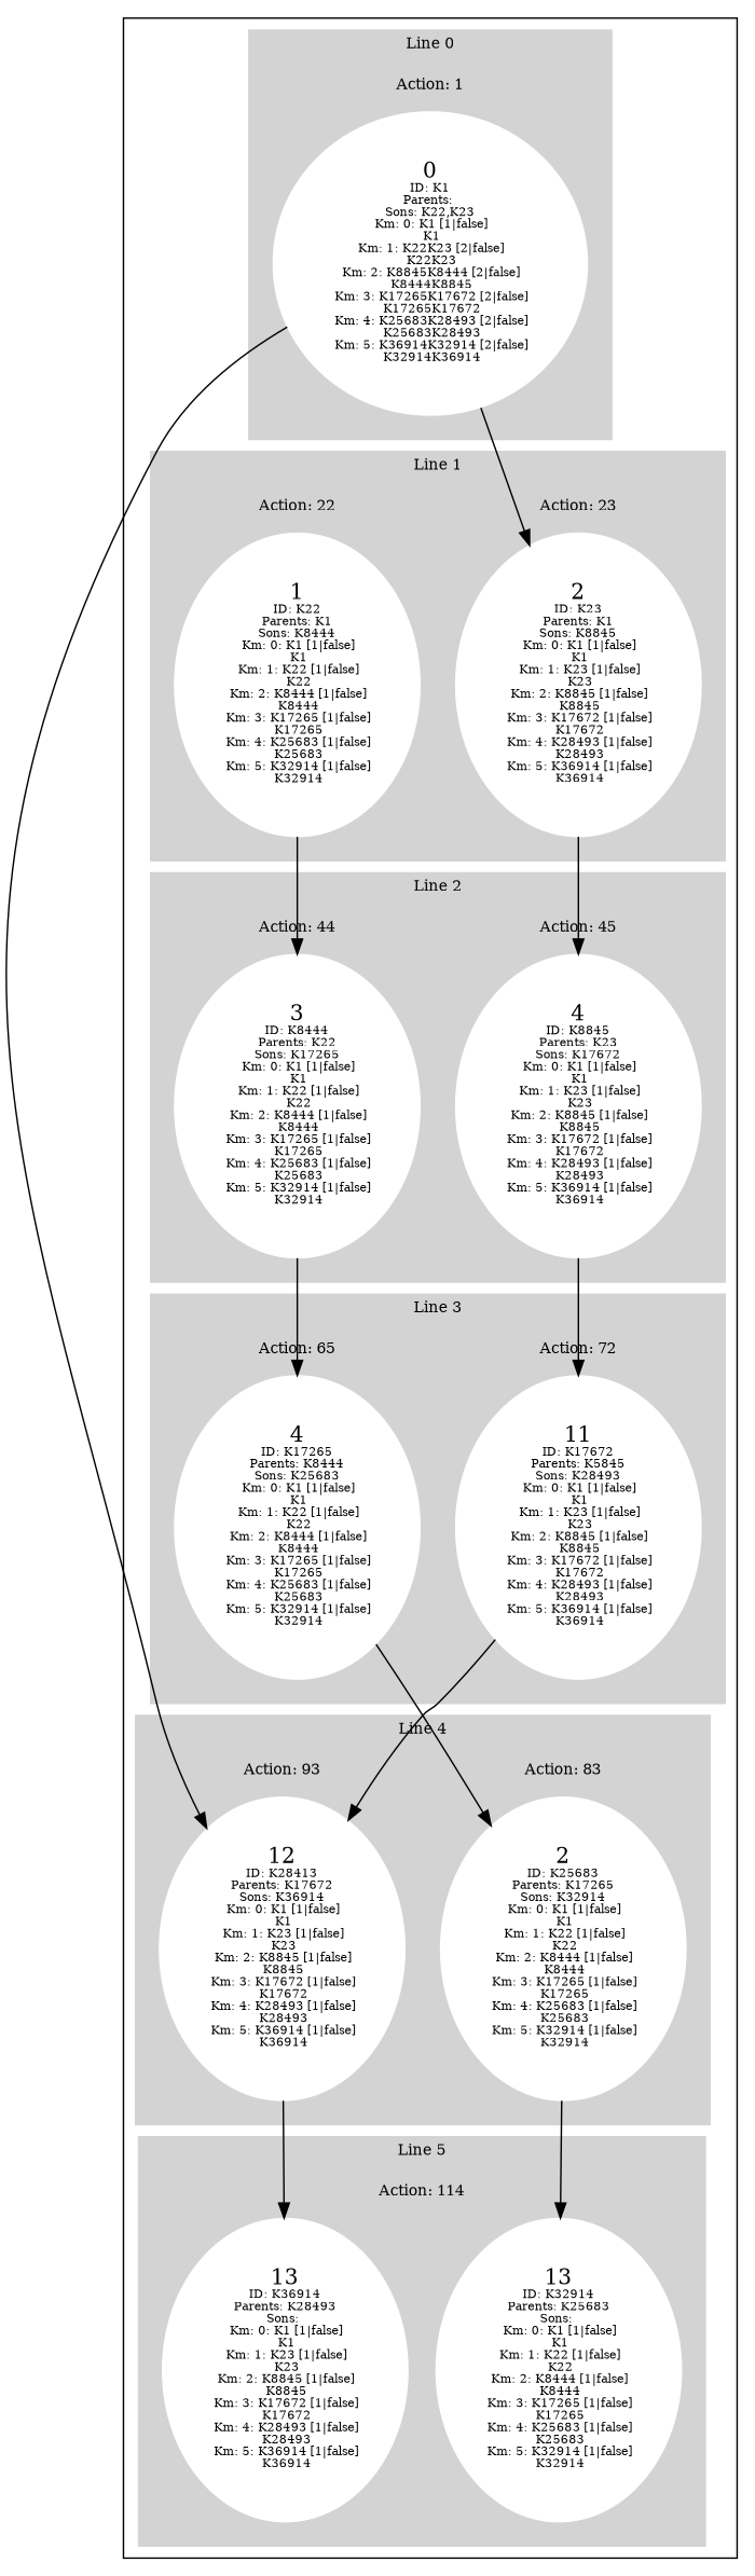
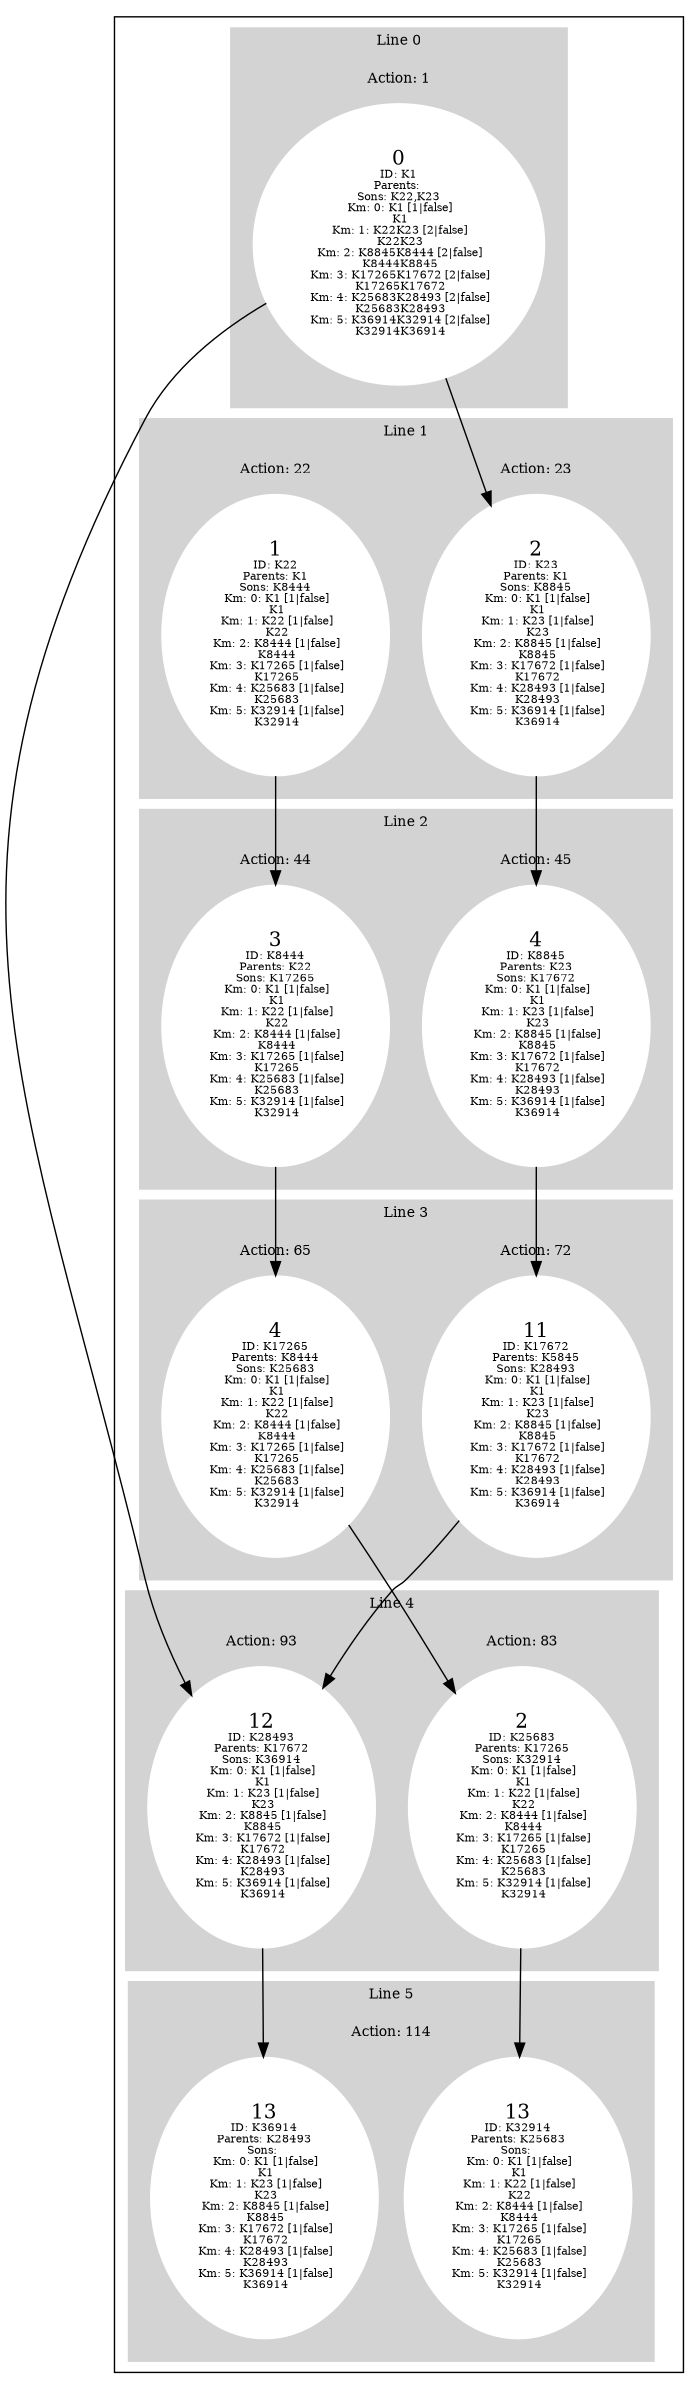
  digraph {
    node [color=white style=filled]
    n1 [label=<0<BR /><FONT POINT-SIZE="8">ID: K1</FONT><BR /><FONT POINT-SIZE="8">Parents: </FONT><BR /><FONT POINT-SIZE="8">Sons: K22,K23</FONT><BR /><FONT POINT-SIZE="8"> Km: 0: K1 [1|false]<BR /> K1</FONT><BR /><FONT POINT-SIZE="8"> Km: 1: K22K23 [2|false]<BR /> K22K23</FONT><BR /><FONT POINT-SIZE="8"> Km: 2: K8845K8444 [2|false]<BR /> K8444K8845</FONT><BR /><FONT POINT-SIZE="8"> Km: 3: K17265K17672 [2|false]<BR /> K17265K17672</FONT><BR /><FONT POINT-SIZE="8"> Km: 4: K25683K28493 [2|false]<BR /> K25683K28493</FONT><BR /><FONT POINT-SIZE="8"> Km: 5: K36914K32914 [2|false]<BR /> K32914K36914</FONT>>]
    n2 [label=<2<BR /><FONT POINT-SIZE="8">ID: K25683</FONT><BR /><FONT POINT-SIZE="8">Parents: K17265</FONT><BR /><FONT POINT-SIZE="8">Sons: K32914</FONT><BR /><FONT POINT-SIZE="8"> Km: 0: K1 [1|false]<BR /> K1</FONT><BR /><FONT POINT-SIZE="8"> Km: 1: K22 [1|false]<BR /> K22</FONT><BR /><FONT POINT-SIZE="8"> Km: 2: K8444 [1|false]<BR /> K8444</FONT><BR /><FONT POINT-SIZE="8"> Km: 3: K17265 [1|false]<BR /> K17265</FONT><BR /><FONT POINT-SIZE="8"> Km: 4: K25683 [1|false]<BR /> K25683</FONT><BR /><FONT POINT-SIZE="8"> Km: 5: K32914 [1|false]<BR /> K32914</FONT>>]
-   n3 [label=<12<BR /><FONT POINT-SIZE="8">ID: K28413</FONT><BR /><FONT POINT-SIZE="8">Parents: K17672</FONT><BR /><FONT POINT-SIZE="8">Sons: K36914</FONT><BR /><FONT POINT-SIZE="8"> Km: 0: K1 [1|false]<BR /> K1</FONT><BR /><FONT POINT-SIZE="8"> Km: 1: K23 [1|false]<BR /> K23</FONT><BR /><FONT POINT-SIZE="8"> Km: 2: K8845 [1|false]<BR /> K8845</FONT><BR /><FONT POINT-SIZE="8"> Km: 3: K17672 [1|false]<BR /> K17672</FONT><BR /><FONT POINT-SIZE="8"> Km: 4: K28493 [1|false]<BR /> K28493</FONT><BR /><FONT POINT-SIZE="8"> Km: 5: K36914 [1|false]<BR /> K36914</FONT>>]
+   n3 [label=<12<BR /><FONT POINT-SIZE="8">ID: K28493</FONT><BR /><FONT POINT-SIZE="8">Parents: K17672</FONT><BR /><FONT POINT-SIZE="8">Sons: K36914</FONT><BR /><FONT POINT-SIZE="8"> Km: 0: K1 [1|false]<BR /> K1</FONT><BR /><FONT POINT-SIZE="8"> Km: 1: K23 [1|false]<BR /> K23</FONT><BR /><FONT POINT-SIZE="8"> Km: 2: K8845 [1|false]<BR /> K8845</FONT><BR /><FONT POINT-SIZE="8"> Km: 3: K17672 [1|false]<BR /> K17672</FONT><BR /><FONT POINT-SIZE="8"> Km: 4: K28493 [1|false]<BR /> K28493</FONT><BR /><FONT POINT-SIZE="8"> Km: 5: K36914 [1|false]<BR /> K36914</FONT>>]
    n4 [label=<4<BR /><FONT POINT-SIZE="8">ID: K8845</FONT><BR /><FONT POINT-SIZE="8">Parents: K23</FONT><BR /><FONT POINT-SIZE="8">Sons: K17672</FONT><BR /><FONT POINT-SIZE="8"> Km: 0: K1 [1|false]<BR /> K1</FONT><BR /><FONT POINT-SIZE="8"> Km: 1: K23 [1|false]<BR /> K23</FONT><BR /><FONT POINT-SIZE="8"> Km: 2: K8845 [1|false]<BR /> K8845</FONT><BR /><FONT POINT-SIZE="8"> Km: 3: K17672 [1|false]<BR /> K17672</FONT><BR /><FONT POINT-SIZE="8"> Km: 4: K28493 [1|false]<BR /> K28493</FONT><BR /><FONT POINT-SIZE="8"> Km: 5: K36914 [1|false]<BR /> K36914</FONT>>]
    n5 [label=<3<BR /><FONT POINT-SIZE="8">ID: K8444</FONT><BR /><FONT POINT-SIZE="8">Parents: K22</FONT><BR /><FONT POINT-SIZE="8">Sons: K17265</FONT><BR /><FONT POINT-SIZE="8"> Km: 0: K1 [1|false]<BR /> K1</FONT><BR /><FONT POINT-SIZE="8"> Km: 1: K22 [1|false]<BR /> K22</FONT><BR /><FONT POINT-SIZE="8"> Km: 2: K8444 [1|false]<BR /> K8444</FONT><BR /><FONT POINT-SIZE="8"> Km: 3: K17265 [1|false]<BR /> K17265</FONT><BR /><FONT POINT-SIZE="8"> Km: 4: K25683 [1|false]<BR /> K25683</FONT><BR /><FONT POINT-SIZE="8"> Km: 5: K32914 [1|false]<BR /> K32914</FONT>>]
    n6 [label=<4<BR /><FONT POINT-SIZE="8">ID: K17265</FONT><BR /><FONT POINT-SIZE="8">Parents: K8444</FONT><BR /><FONT POINT-SIZE="8">Sons: K25683</FONT><BR /><FONT POINT-SIZE="8"> Km: 0: K1 [1|false]<BR /> K1</FONT><BR /><FONT POINT-SIZE="8"> Km: 1: K22 [1|false]<BR /> K22</FONT><BR /><FONT POINT-SIZE="8"> Km: 2: K8444 [1|false]<BR /> K8444</FONT><BR /><FONT POINT-SIZE="8"> Km: 3: K17265 [1|false]<BR /> K17265</FONT><BR /><FONT POINT-SIZE="8"> Km: 4: K25683 [1|false]<BR /> K25683</FONT><BR /><FONT POINT-SIZE="8"> Km: 5: K32914 [1|false]<BR /> K32914</FONT>>]
    n7 [label=<11<BR /><FONT POINT-SIZE="8">ID: K17672</FONT><BR /><FONT POINT-SIZE="8">Parents: K5845</FONT><BR /><FONT POINT-SIZE="8">Sons: K28493</FONT><BR /><FONT POINT-SIZE="8"> Km: 0: K1 [1|false]<BR /> K1</FONT><BR /><FONT POINT-SIZE="8"> Km: 1: K23 [1|false]<BR /> K23</FONT><BR /><FONT POINT-SIZE="8"> Km: 2: K8845 [1|false]<BR /> K8845</FONT><BR /><FONT POINT-SIZE="8"> Km: 3: K17672 [1|false]<BR /> K17672</FONT><BR /><FONT POINT-SIZE="8"> Km: 4: K28493 [1|false]<BR /> K28493</FONT><BR /><FONT POINT-SIZE="8"> Km: 5: K36914 [1|false]<BR /> K36914</FONT>>]
    n8 [label=<13<BR /><FONT POINT-SIZE="8">ID: K36914</FONT><BR /><FONT POINT-SIZE="8">Parents: K28493</FONT><BR /><FONT POINT-SIZE="8">Sons: </FONT><BR /><FONT POINT-SIZE="8"> Km: 0: K1 [1|false]<BR /> K1</FONT><BR /><FONT POINT-SIZE="8"> Km: 1: K23 [1|false]<BR /> K23</FONT><BR /><FONT POINT-SIZE="8"> Km: 2: K8845 [1|false]<BR /> K8845</FONT><BR /><FONT POINT-SIZE="8"> Km: 3: K17672 [1|false]<BR /> K17672</FONT><BR /><FONT POINT-SIZE="8"> Km: 4: K28493 [1|false]<BR /> K28493</FONT><BR /><FONT POINT-SIZE="8"> Km: 5: K36914 [1|false]<BR /> K36914</FONT>>]
    n9 [label=<13<BR /><FONT POINT-SIZE="8">ID: K32914</FONT><BR /><FONT POINT-SIZE="8">Parents: K25683</FONT><BR /><FONT POINT-SIZE="8">Sons: </FONT><BR /><FONT POINT-SIZE="8"> Km: 0: K1 [1|false]<BR /> K1</FONT><BR /><FONT POINT-SIZE="8"> Km: 1: K22 [1|false]<BR /> K22</FONT><BR /><FONT POINT-SIZE="8"> Km: 2: K8444 [1|false]<BR /> K8444</FONT><BR /><FONT POINT-SIZE="8"> Km: 3: K17265 [1|false]<BR /> K17265</FONT><BR /><FONT POINT-SIZE="8"> Km: 4: K25683 [1|false]<BR /> K25683</FONT><BR /><FONT POINT-SIZE="8"> Km: 5: K32914 [1|false]<BR /> K32914</FONT>>]
    n10 [label=<1<BR /><FONT POINT-SIZE="8">ID: K22</FONT><BR /><FONT POINT-SIZE="8">Parents: K1</FONT><BR /><FONT POINT-SIZE="8">Sons: K8444</FONT><BR /><FONT POINT-SIZE="8"> Km: 0: K1 [1|false]<BR /> K1</FONT><BR /><FONT POINT-SIZE="8"> Km: 1: K22 [1|false]<BR /> K22</FONT><BR /><FONT POINT-SIZE="8"> Km: 2: K8444 [1|false]<BR /> K8444</FONT><BR /><FONT POINT-SIZE="8"> Km: 3: K17265 [1|false]<BR /> K17265</FONT><BR /><FONT POINT-SIZE="8"> Km: 4: K25683 [1|false]<BR /> K25683</FONT><BR /><FONT POINT-SIZE="8"> Km: 5: K32914 [1|false]<BR /> K32914</FONT>>]
    n11 [label=<2<BR /><FONT POINT-SIZE="8">ID: K23</FONT><BR /><FONT POINT-SIZE="8">Parents: K1</FONT><BR /><FONT POINT-SIZE="8">Sons: K8845</FONT><BR /><FONT POINT-SIZE="8"> Km: 0: K1 [1|false]<BR /> K1</FONT><BR /><FONT POINT-SIZE="8"> Km: 1: K23 [1|false]<BR /> K23</FONT><BR /><FONT POINT-SIZE="8"> Km: 2: K8845 [1|false]<BR /> K8845</FONT><BR /><FONT POINT-SIZE="8"> Km: 3: K17672 [1|false]<BR /> K17672</FONT><BR /><FONT POINT-SIZE="8"> Km: 4: K28493 [1|false]<BR /> K28493</FONT><BR /><FONT POINT-SIZE="8"> Km: 5: K36914 [1|false]<BR /> K36914</FONT>>]
    subgraph cluster_1 {
      subgraph cluster_2 {
        color=lightgrey
        fontsize=10
        label="Line 0"
        style=filled
        subgraph cluster_3 {
          color=lightgrey
          fontsize=10
          label="Action: 1"
          style=filled
          n1
        }
      }
      subgraph cluster_4 {
        color=lightgrey
        fontsize=10
        label="Line 4"
        style=filled
        subgraph cluster_5 {
          color=lightgrey
          fontsize=10
          label="Action: 83"
          style=filled
          n2
        }
        subgraph cluster_6 {
          color=lightgrey
          fontsize=10
          label="Action: 93"
          style=filled
          n3
        }
      }
      subgraph cluster_7 {
        color=lightgrey
        fontsize=10
        label="Line 2"
        style=filled
        subgraph cluster_8 {
          color=lightgrey
          fontsize=10
          label="Action: 45"
          style=filled
          n4
        }
        subgraph cluster_9 {
          color=lightgrey
          fontsize=10
          label="Action: 44"
          style=filled
          n5
        }
      }
      subgraph cluster_10 {
        color=lightgrey
        fontsize=10
        label="Line 3"
        style=filled
        subgraph cluster_11 {
          color=lightgrey
          fontsize=10
          label="Action: 65"
          style=filled
          n6
        }
        subgraph cluster_12 {
          color=lightgrey
          fontsize=10
          label="Action: 72"
          style=filled
          n7
        }
      }
      subgraph cluster_13 {
        color=lightgrey
        fontsize=10
        label="Line 5"
        style=filled
        subgraph cluster_14 {
          color=lightgrey
          fontsize=10
          label="Action: 114"
          style=filled
          n8
          n9
        }
      }
      subgraph cluster_15 {
        color=lightgrey
        fontsize=10
        label="Line 1"
        style=filled
        subgraph cluster_16 {
          color=lightgrey
          fontsize=10
          label="Action: 22"
          style=filled
          n10
        }
        subgraph cluster_17 {
          color=lightgrey
          fontsize=10
          label="Action: 23"
          style=filled
          n11
        }
      }
    }
    n1 -> n3
    n1 -> n11
    n2 -> n9
    n3 -> n8
    n4 -> n7
    n5 -> n6
    n6 -> n2
    n7 -> n3
    n10 -> n5
    n11 -> n4
  }
